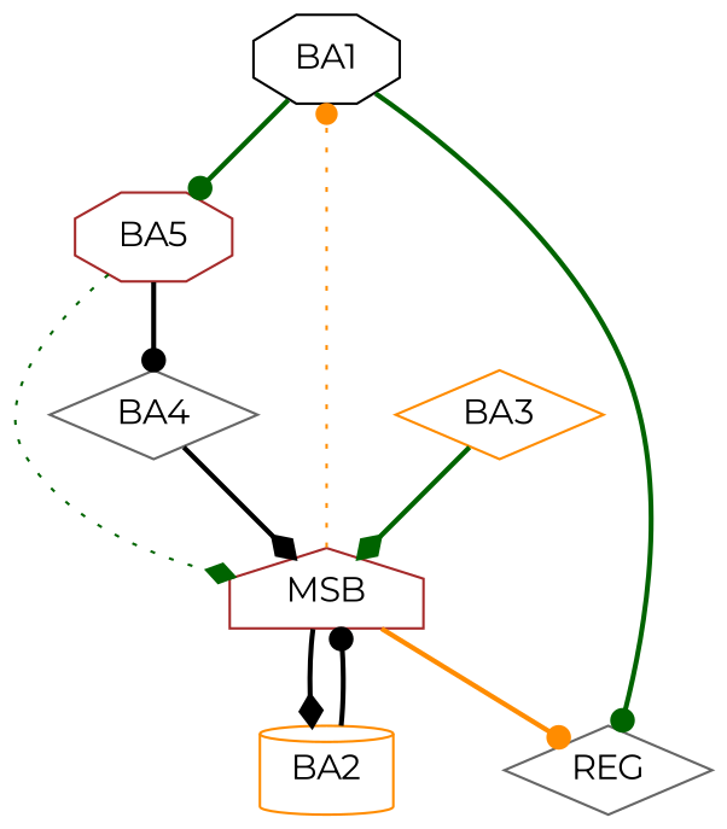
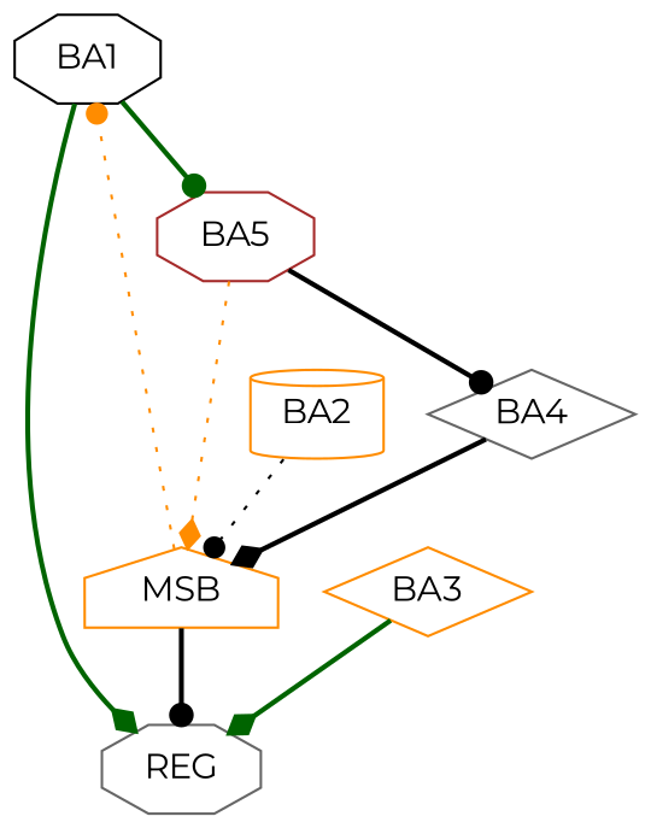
  strict digraph {
    fontname=Montserrat
    node [color=brown fontname=Montserrat shape=octagon]
    edge [arrowhead=dot color=black fontname=Montserrat style=bold]
    n1 [color=black label=BA1]
    n2 [label=BA5]
-   n3 [color=gray40 label=REG shape=diamond]
+   n3 [color=gray40 label=REG]
    n4 [color=darkorange label=BA2 shape=cylinder]
-   n5 [label=MSB shape=house]
+   n5 [color=darkorange label=MSB shape=house]
    n6 [color=gray40 label=BA4 shape=diamond]
    n7 [color=darkorange label=BA3 shape=diamond]
    n1 -> n2 [color=darkgreen]
-   n1 -> n3 [color=darkgreen]
-   n2 -> n5 [arrowhead=diamond color=darkgreen style=dotted]
+   n1 -> n3 [arrowhead=diamond color=darkgreen]
+   n2 -> n5 [arrowhead=diamond color=darkorange style=dotted]
    n2 -> n6
-   n4 -> n5
+   n4 -> n5 [style=dotted]
    n5 -> n1 [color=darkorange style=dotted]
-   n5 -> n3 [color=darkorange]
-   n5 -> n4 [arrowhead=diamond]
+   n5 -> n3
    n6 -> n5 [arrowhead=diamond]
-   n7 -> n5 [arrowhead=diamond color=darkgreen]
+   n7 -> n3 [arrowhead=diamond color=darkgreen]
  }
